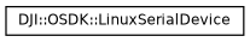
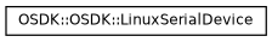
  digraph {
    rankdir=LR
-   n1 [color=black fillcolor=white fontname=Helvetica fontsize=10 height=0.2 label="DJI::OSDK::LinuxSerialDevice" shape=record style=filled width=0.4]
+   n1 [color=black fillcolor=white fontname=Helvetica fontsize=10 height=0.2 label="OSDK::OSDK::LinuxSerialDevice" shape=record style=filled width=0.4]
  }
